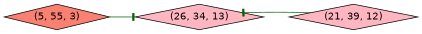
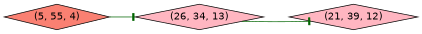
  digraph {
    fontname="DejaVu Sans"
    rankdir=LR
    node [fillcolor=lightpink fontname="DejaVu Sans" shape=diamond style=filled]
    edge [arrowhead=tee color=darkgreen fontname="DejaVu Sans"]
-   "(5, 55, 4)" [fillcolor=salmon label="(5, 55, 3)"]
+   "(5, 55, 4)" [fillcolor=salmon]
    "(26, 34, 13)"
    "(21, 39, 12)"
    "(5, 55, 4)" -> "(26, 34, 13)"
-   "(21, 39, 12)" -> "(26, 34, 13)"
+   "(26, 34, 13)" -> "(21, 39, 12)"
  }
